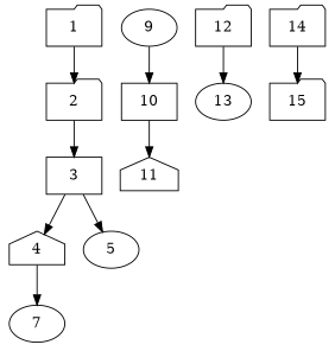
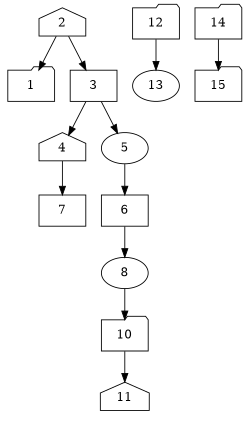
  digraph {
    node [alpha=0.09 shape=folder]
    1 [alpha=0.17 expect_size=12348025741783]
-   2 [alpha=0.03 expect_size=49465814552064]
+   2 [alpha=0.03 expect_size=49465814552064 shape=house]
    3 [expect_size=4425109100036096000 shape=box]
    4 [alpha=0.12 expect_size=724363749883904000 shape=house]
    5 [alpha=0.04 expect_size=479455975481278464 shape=ellipse]
-   7 [alpha=0.13 expect_size=4379264724882161664 shape=ellipse]
-   8 [expect_size=1401513964557581 shape=ellipse label=9]
-   10 [alpha=0.13 expect_size=18297669959268384 shape=box]
+   7 [alpha=0.13 expect_size=4379264724882161664 shape=box]
+   6 [alpha=0.19 expect_size=8402893651414747 shape=box]
+   8 [expect_size=1401513964557581 shape=ellipse]
+   10 [alpha=0.13 expect_size=18297669959268384]
    11 [alpha=0.11 expect_size=1312088704221598 shape=house]
    12 [alpha=0.15 expect_size=431835876163584000]
    13 [alpha=0.01 expect_size=2197147543272078 shape=ellipse]
    14 [alpha=0.18 expect_size=10728045869796182]
    15 [alpha=0.07 expect_size=338041455641747]
-   1 -> 2
+   2 -> 1
    2 -> 3
    3 -> 4
    3 -> 5
    4 -> 7
+   5 -> 6
+   6 -> 8
    8 -> 10
    10 -> 11
    12 -> 13
    14 -> 15
  }
